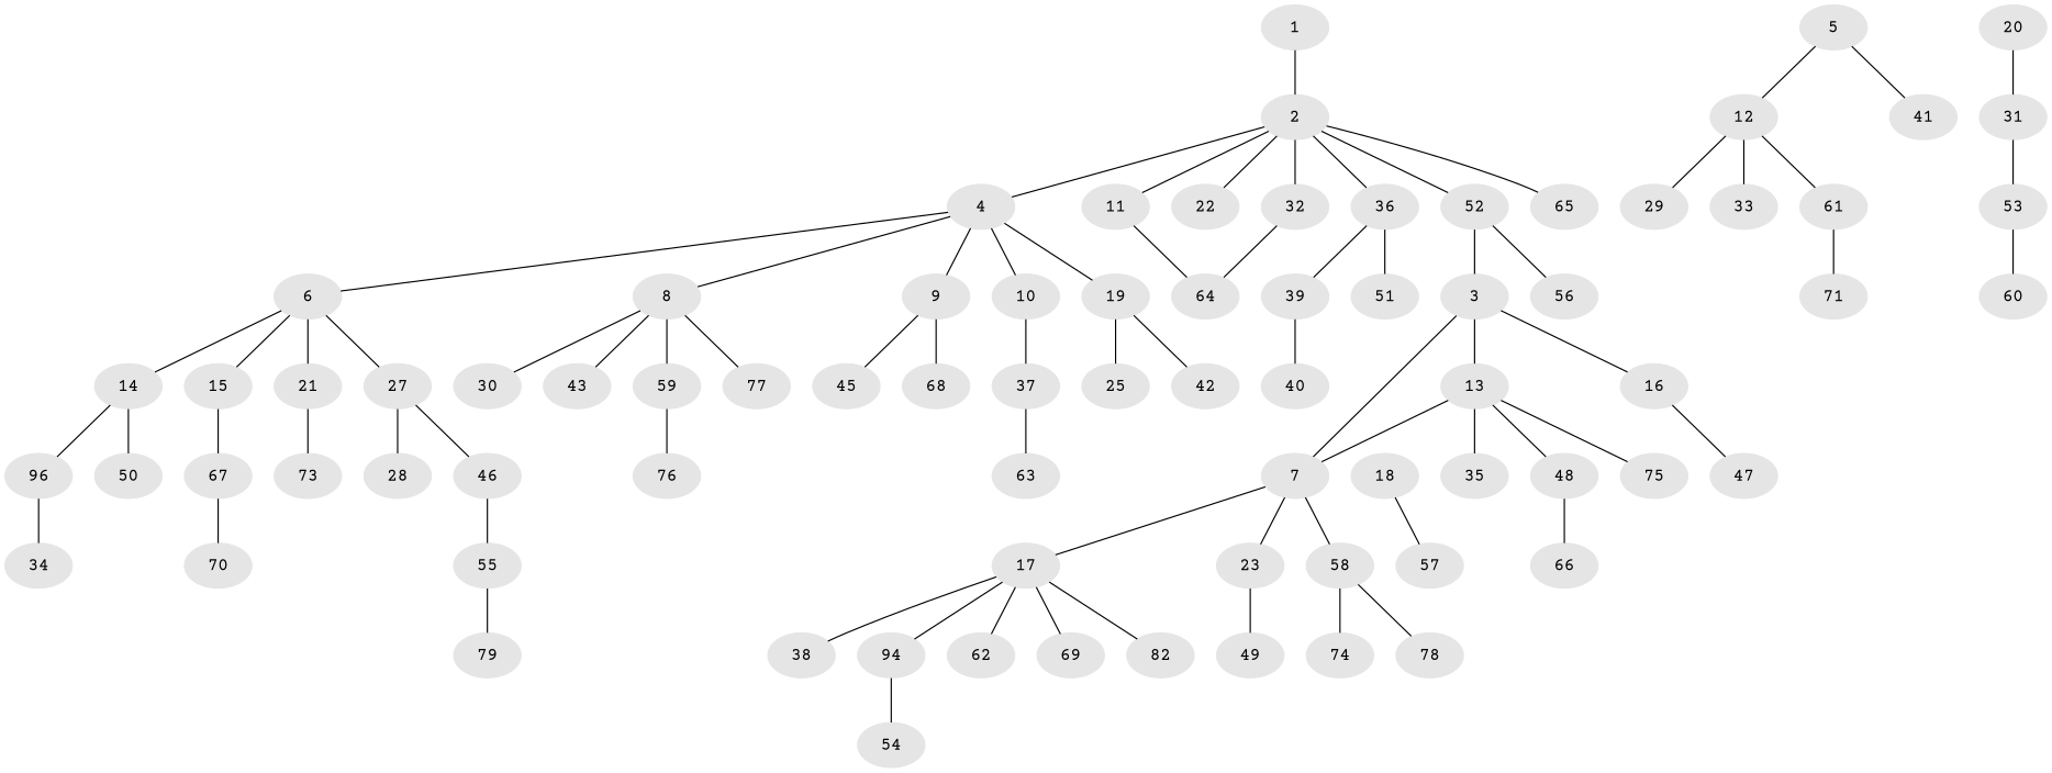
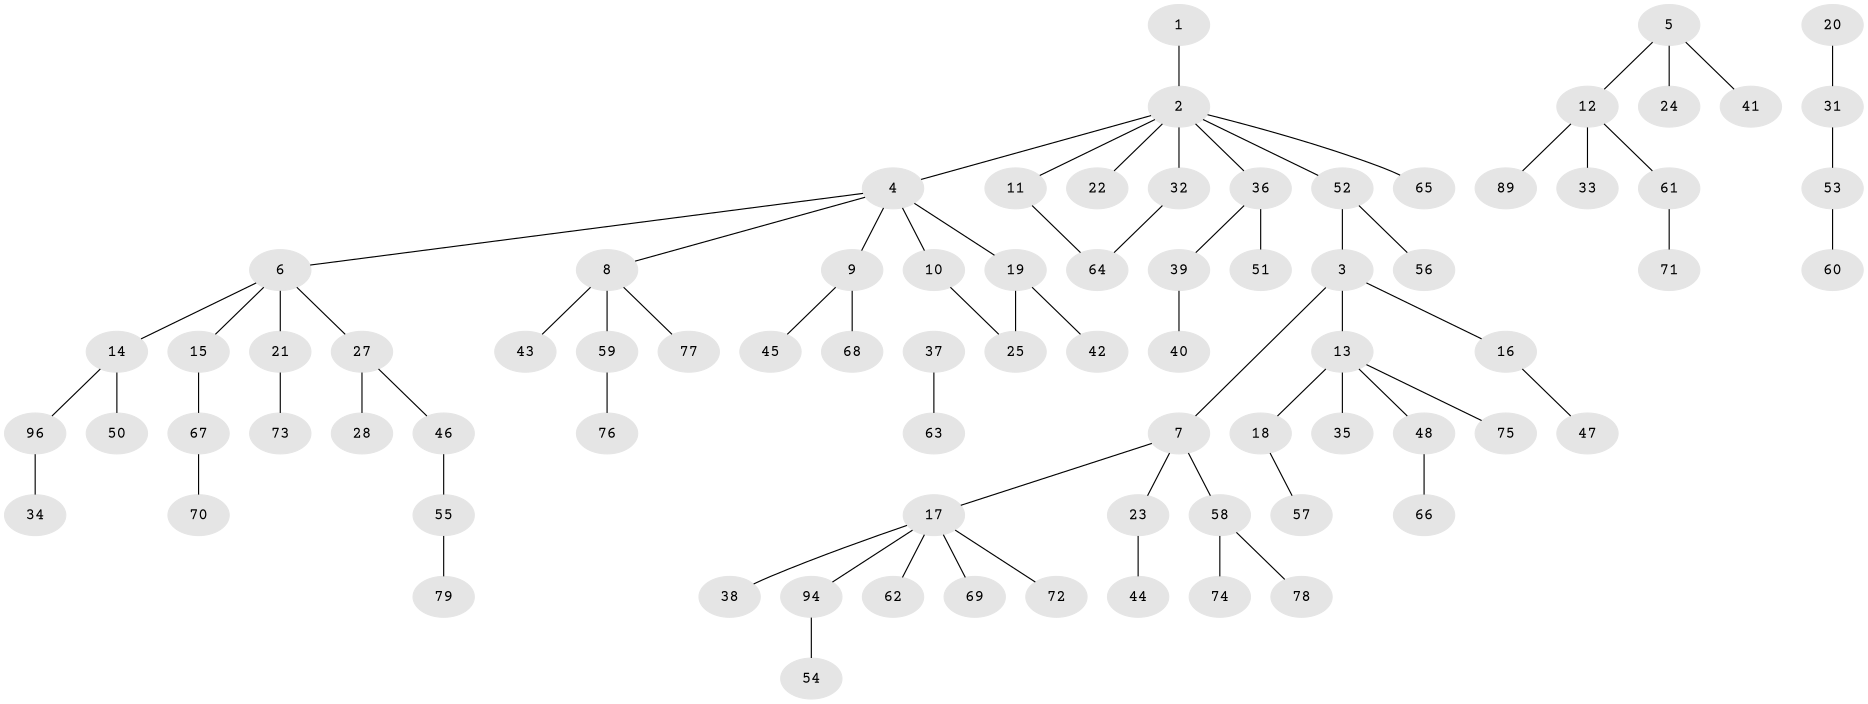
  graph {
    fontname="Courier Prime"
    node [color=gray90 fontname="Courier Prime" style=filled]
    edge [fontname="Courier Prime"]
    1
    2
    4
    11
    22
    32
    36
    52
    65
    3
    7
    13
    16
    6
    8
    9
    10
    19
    64
    39
    51
    56
    17
    23
    58
    18
    35
    48
    75
    47
    5
    12
+   24
    41
    14
    15
    21
    27
-   30
    43
    59
    77
    45
    68
    37
    25
    42
-   29
+   29 [label=89]
    33
    61
    n51 [label=96]
    50
    67
    73
    28
    46
    38
    n58 [label=94]
    62
    69
-   72 [label=82]
-   49
+   72
+   49 [label=44]
    74
    78
    76
    63
    20
    31
    71
    57
    66
    34
    70
    54
    53
    55
    60
    40
    79
    1 -- 2
    2 -- 4
    2 -- 11
    2 -- 22
    2 -- 32
    2 -- 36
    2 -- 52
    2 -- 65
    4 -- 6
    4 -- 8
    4 -- 9
    4 -- 10
    4 -- 19
    11 -- 64
    32 -- 64
    36 -- 39
    36 -- 51
    52 -- 3
    52 -- 56
    3 -- 7
    3 -- 13
    3 -- 16
    7 -- 17
    7 -- 23
    7 -- 58
-   13 -- 7
+   13 -- 18
    13 -- 35
    13 -- 48
    13 -- 75
    16 -- 47
    6 -- 14
    6 -- 15
    6 -- 21
    6 -- 27
-   8 -- 30
    8 -- 43
    8 -- 59
    8 -- 77
    9 -- 45
    9 -- 68
-   10 -- 37
+   10 -- 25
    19 -- 25
    19 -- 42
    39 -- 40
    17 -- 38
    17 -- n58
    17 -- 62
    17 -- 69
    17 -- 72
    23 -- 49
    58 -- 74
    58 -- 78
    18 -- 57
    48 -- 66
    5 -- 12
+   5 -- 24
    5 -- 41
    12 -- 29
    12 -- 33
    12 -- 61
    14 -- n51
    14 -- 50
    15 -- 67
    21 -- 73
    27 -- 28
    27 -- 46
    59 -- 76
    37 -- 63
    61 -- 71
    n51 -- 34
    67 -- 70
    46 -- 55
    n58 -- 54
    20 -- 31
    31 -- 53
    53 -- 60
    55 -- 79
  }
